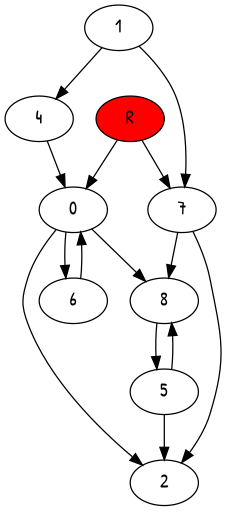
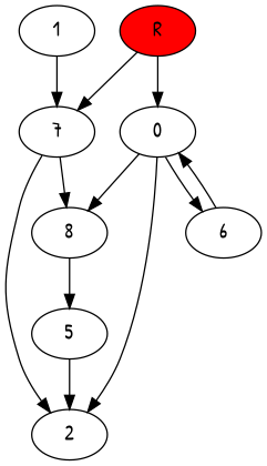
  digraph {
    fontname="Patrick Hand"
    node [fontname="Patrick Hand"]
    edge [fontname="Patrick Hand"]
    1
-   4
    7
    n4 [label=0]
    2
    6
    8
    5
    R [fillcolor="#ff0000" style=filled]
-   1 -> 4
    1 -> 7
-   4 -> n4
    7 -> 2
    7 -> 8
    n4 -> 2
    n4 -> 6
    n4 -> 8
    6 -> n4
    8 -> 5
    5 -> 2
-   5 -> 8
    R -> 7
    R -> n4
  }
